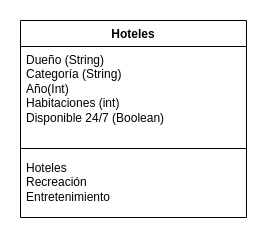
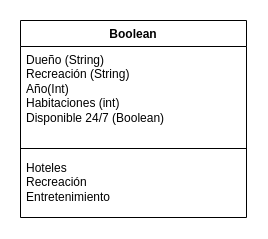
  <mxCell id="0" />
  <mxCell id="1" parent="0" />
- <mxCell id="2" value="Hoteles" style="swimlane;fontStyle=1;align=center;verticalAlign=top;childLayout=stackLayout;horizontal=1;startSize=26;horizontalStack=0;resizeParent=1;resizeParentMax=0;resizeLast=0;collapsible=1;marginBottom=0;whiteSpace=wrap;html=1;" vertex="1" parent="1"><mxGeometry x="20" y="20" width="226" height="197" as="geometry" /></mxCell>
- <mxCell id="3" value="Dueño (String)&lt;div&gt;Categoría (String)&lt;/div&gt;&lt;div&gt;Año(Int)&lt;/div&gt;&lt;div&gt;Habitaciones (int)&lt;/div&gt;&lt;div&gt;Disponible 24/7 (Boolean)&lt;/div&gt;&lt;div&gt;&lt;br&gt;&lt;/div&gt;" style="text;strokeColor=none;fillColor=none;align=left;verticalAlign=top;spacingLeft=4;spacingRight=4;overflow=hidden;rotatable=0;points=[[0,0.5],[1,0.5]];portConstraint=eastwest;whiteSpace=wrap;html=1;" vertex="1" parent="2"><mxGeometry y="26" width="226" height="96" as="geometry" /></mxCell>
+ <mxCell id="2" value="Boolean" style="swimlane;fontStyle=1;align=center;verticalAlign=top;childLayout=stackLayout;horizontal=1;startSize=26;horizontalStack=0;resizeParent=1;resizeParentMax=0;resizeLast=0;collapsible=1;marginBottom=0;whiteSpace=wrap;html=1;" vertex="1" parent="1"><mxGeometry x="20" y="20" width="226" height="197" as="geometry" /></mxCell>
+ <mxCell id="3" value="Dueño (String)&lt;div&gt;Recreación (String)&lt;/div&gt;&lt;div&gt;Año(Int)&lt;/div&gt;&lt;div&gt;Habitaciones (int)&lt;/div&gt;&lt;div&gt;Disponible 24/7 (Boolean)&lt;/div&gt;&lt;div&gt;&lt;br&gt;&lt;/div&gt;" style="text;strokeColor=none;fillColor=none;align=left;verticalAlign=top;spacingLeft=4;spacingRight=4;overflow=hidden;rotatable=0;points=[[0,0.5],[1,0.5]];portConstraint=eastwest;whiteSpace=wrap;html=1;" vertex="1" parent="2"><mxGeometry y="26" width="226" height="96" as="geometry" /></mxCell>
  <mxCell id="4" value="" style="line;strokeWidth=1;fillColor=none;align=left;verticalAlign=middle;spacingTop=-1;spacingLeft=3;spacingRight=3;rotatable=0;labelPosition=right;points=[];portConstraint=eastwest;strokeColor=inherit;" vertex="1" parent="2"><mxGeometry y="122" width="226" height="12" as="geometry" /></mxCell>
  <mxCell id="5" value="Hoteles&lt;div&gt;Recreación&lt;/div&gt;&lt;div&gt;Entretenimiento&lt;/div&gt;" style="text;strokeColor=none;fillColor=none;align=left;verticalAlign=top;spacingLeft=4;spacingRight=4;overflow=hidden;rotatable=0;points=[[0,0.5],[1,0.5]];portConstraint=eastwest;whiteSpace=wrap;html=1;" vertex="1" parent="2"><mxGeometry y="134" width="226" height="63" as="geometry" /></mxCell>
